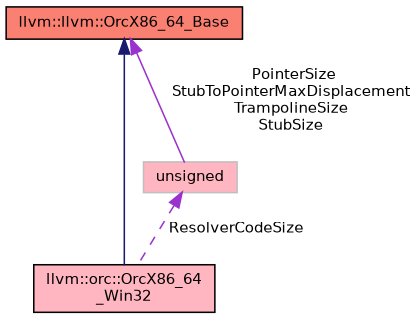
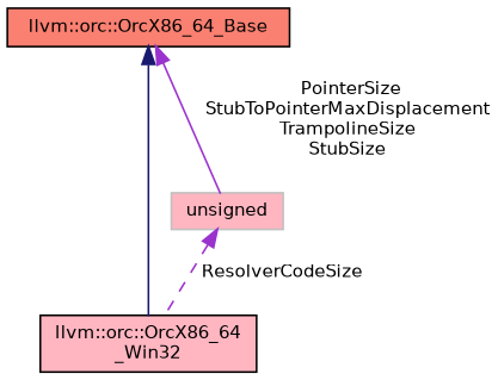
  digraph {
    node [color=black fillcolor=lightpink fontname=Helvetica fontsize=10 shape=record style=filled]
    edge [color=darkorchid3 dir=back fontname=Helvetica fontsize=10 labelfontname=Helvetica labelfontsize=10 style=solid]
    n1 [fontcolor=black height=0.2 label="llvm::orc::OrcX86_64\l_Win32" width=0.4]
-   n2 [fillcolor=salmon height=0.2 label="llvm::llvm::OrcX86_64_Base" width=0.4]
+   n2 [fillcolor=salmon height=0.2 label="llvm::orc::OrcX86_64_Base" width=0.4]
    n3 [color=grey75 height=0.2 label=unsigned width=0.4]
    n2 -> n1 [color=midnightblue]
    n2 -> n3 [label=" PointerSize\nStubToPointerMaxDisplacement\nTrampolineSize\nStubSize"]
    n3 -> n1 [label=" ResolverCodeSize" style=dashed]
  }
